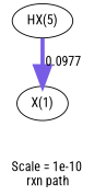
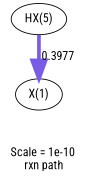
  digraph {
    fontname="Roboto Condensed"
    label="Scale = 1e-10\l rxn path"
    node [fontname="Roboto Condensed"]
    n1 [label="HX(5)"]
    n2 [label="X(1)"]
-   n1 -> n2 [arrowsize=2.12 color="0.7, 0.598, 0.9" fontname="Roboto Condensed" label=" 0.0977" style="setlinewidth(4.24)"]
+   n1 -> n2 [arrowsize=2.12 color="0.7, 0.598, 0.9" fontname="Roboto Condensed" label=" 0.3977" style="setlinewidth(4.24)"]
  }
